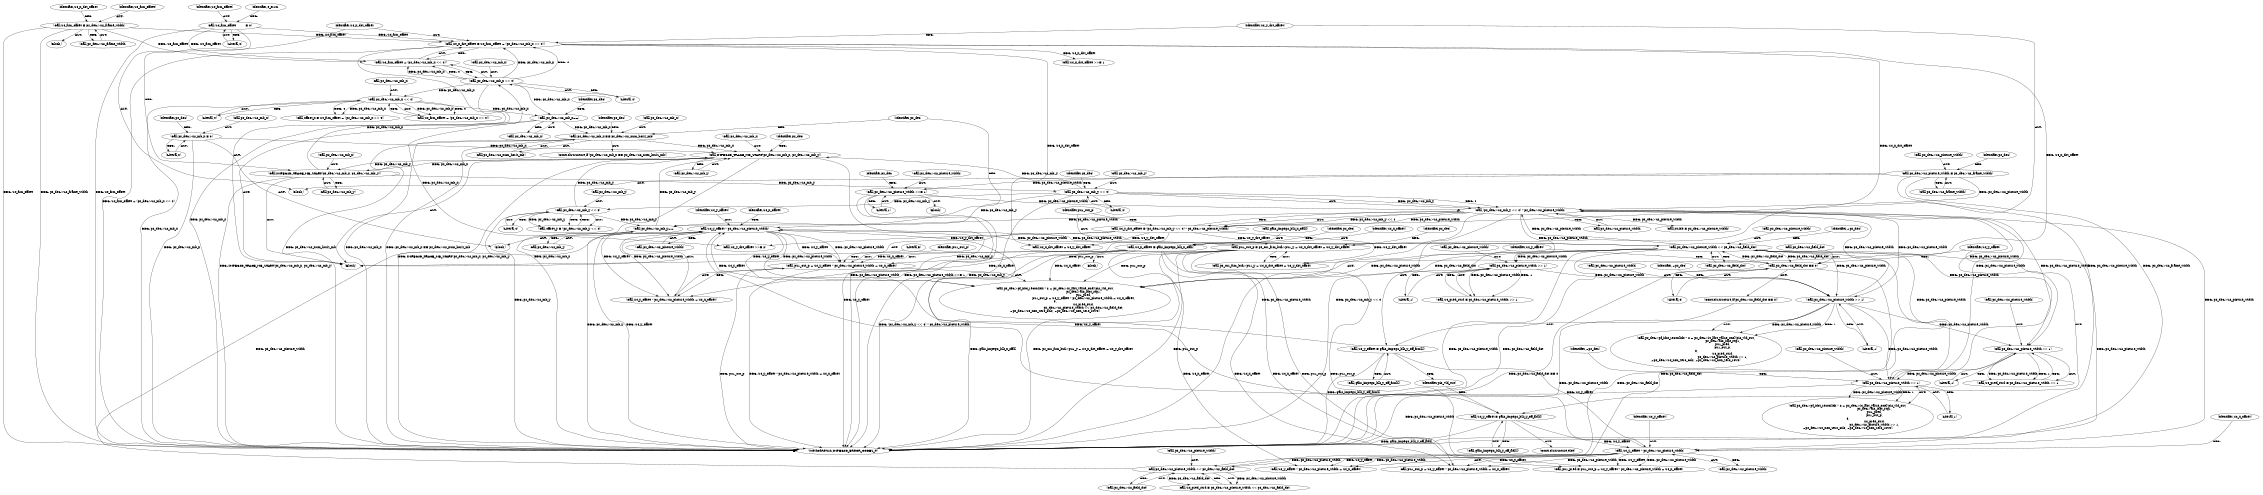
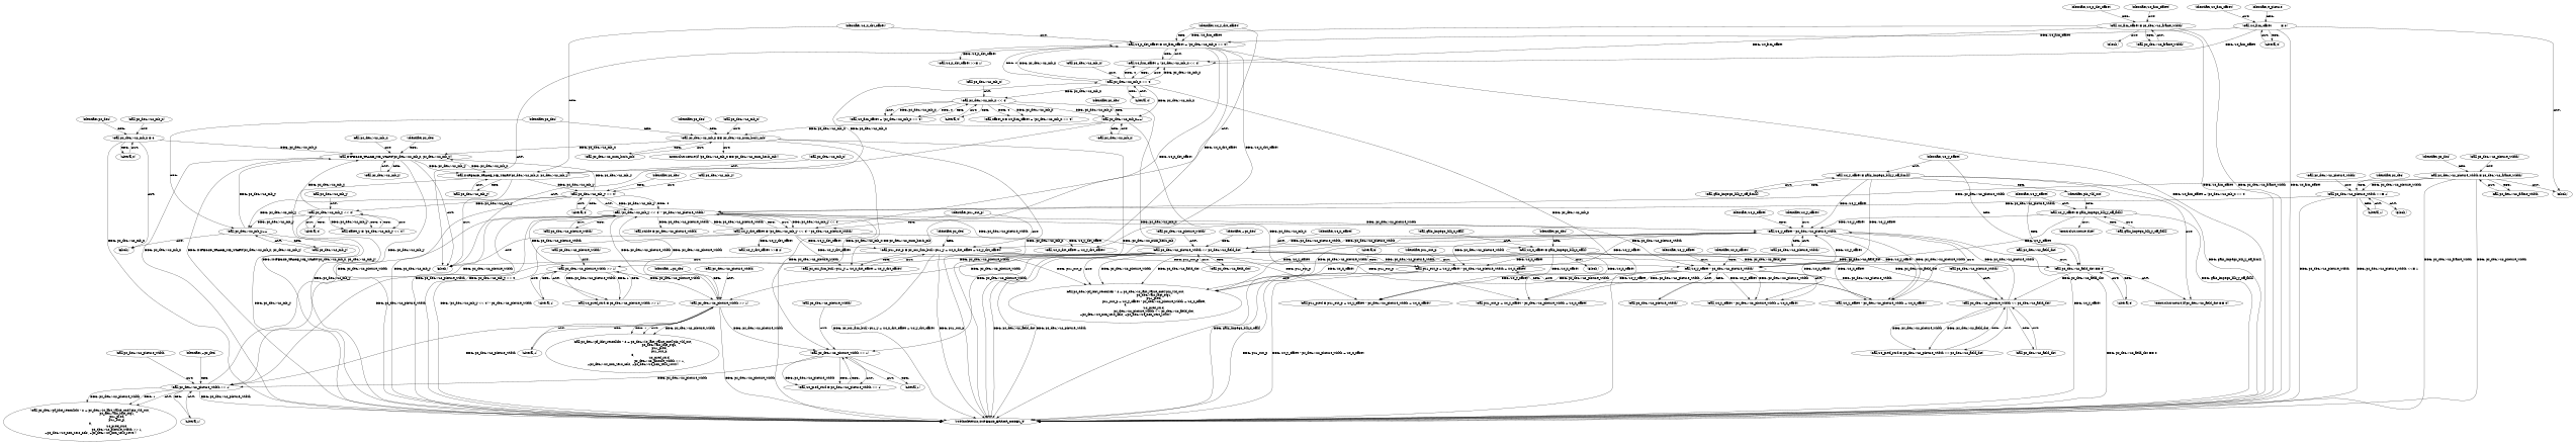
  digraph {
    n1 [label="(Call,pu1_out_p + u4_y_offset * ps_dec->u2_picture_width + u4_x_offset)"]
    n2 [label="(Call,ps_dec->pf_idct_recon[idx * 2 + ps_dec->i4_last_value_one](pi2_vld_out,\n                                                            ps_dec->ai2_idct_stg1,\n                                                            pu1_pred,\n                                                            pu1_out_p + u4_y_offset * ps_dec->u2_picture_width + u4_x_offset,\n 8,\n                                                            u4_pred_strd,\n                                                            ps_dec->u2_picture_width << ps_dec->u2_field_dct,\n ~ps_dec->u4_non_zero_cols, ~ps_dec->u4_non_zero_rows))"]
    n3 [label="(MethodReturn,IMPEG2D_ERROR_CODES_T)"]
    n4 [label="(Call,u4_y_offset * ps_dec->u2_picture_width + u4_x_offset)"]
    n5 [label="(Call,pu1_out_p = ps_cur_frm_buf->pu1_y + u4_x_dst_offset + u4_y_dst_offset)"]
    n6 [label="(Call,pu1_out_p + u4_y_offset * ps_dec->u2_picture_width + u4_x_offset)"]
    n7 [label="(Call,pu1_pred = pu1_out_p + u4_y_offset * ps_dec->u2_picture_width + u4_x_offset)"]
    n8 [label="(Call,ps_cur_frm_buf->pu1_y + u4_x_dst_offset + u4_y_dst_offset)"]
    n9 [label="(Block,)"]
    n10 [label="(Call,u4_x_dst_offset = u4_frm_offset + (ps_dec->u2_mb_x << 4))"]
    n11 [label="(Call,u4_x_dst_offset + u4_y_dst_offset)"]
    n12 [label="(Call,u4_frm_offset + (ps_dec->u2_mb_x << 4))"]
    n13 [label="(Call,u4_x_dst_offset >>= 1)"]
    n14 [label="(Call,ps_dec->u2_mb_x << 4)"]
    n15 [label="(Call,u4_frm_offset = ps_dec->u2_frame_width)"]
    n16 [label="(Block,)"]
    n17 [label="(Call,ps_dec->u2_frame_width)"]
    n18 [label="(Call,u4_frm_offset          = 0)"]
    n19 [label="(Block,)"]
    n20 [label="(Literal,0)"]
    n21 [label="(Call,ps_dec->u2_mb_x++)"]
    n22 [label="(Call,ps_dec->u2_mb_x << 4)"]
    n23 [label="(Literal,4)"]
    n24 [label="(Call,ps_dec->u2_mb_x == ps_dec->u2_num_horiz_mb)"]
    n25 [label="(Call,ps_dec->u2_mb_x)"]
    n26 [label="(Call,u4_frm_offset + (ps_dec->u2_mb_x << 4))"]
    n27 [label="(Literal,4)"]
    n28 [label="(Call,offset_x = u4_frm_offset + (ps_dec->u2_mb_x << 4))"]
    n29 [label="(Call,IMPEG2D_TRACE_MB_START(ps_dec->u2_mb_x, ps_dec->u2_mb_y))"]
    n30 [label="(Call,ps_dec->u2_mb_y << 4)"]
    n31 [label="(Call,ps_dec->u2_mb_y)"]
    n32 [label="(Call,IMPEG2D_TRACE_MB_START(ps_dec->u2_mb_x, ps_dec->u2_mb_y))"]
    n33 [label="(Call,ps_dec->u2_mb_y << 4)"]
    n34 [label="(Call,ps_dec->u2_mb_y++)"]
    n35 [label="(Call,(ps_dec->u2_mb_y << 4) * ps_dec->u2_picture_width)"]
    n36 [label="(Literal,4)"]
    n37 [label="(Call,ps_dec->u2_mb_y)"]
    n38 [label="(Call,ps_dec->u2_num_horiz_mb)"]
    n39 [label="(ControlStructure,if (ps_dec->u2_mb_x == ps_dec->u2_num_horiz_mb))"]
    n40 [label="(Call,ps_dec->u2_mb_x = 0)"]
    n41 [label="(Block,)"]
    n42 [label="(Literal,0)"]
    n43 [label="(Call,offset_y = (ps_dec->u2_mb_y << 4))"]
    n44 [label="(Literal,4)"]
    n45 [label="(Call,ps_dec->u2_mb_y)"]
    n46 [label="(Call,u4_y_dst_offset = (ps_dec->u2_mb_y << 4) * ps_dec->u2_picture_width)"]
    n47 [label="(Call,u4_y_offset * ps_dec->u2_picture_width)"]
    n48 [label="(Call,u4_y_offset * ps_dec->u2_picture_width)"]
    n49 [label="(Call,ps_dec->u2_picture_width >> 1)"]
    n50 [label="(Call,ps_dec->u2_picture_width >> 1)"]
    n51 [label="(Call,ps_dec->u2_picture_width >> 1)"]
    n52 [label="(Call,ps_dec->u2_picture_width >> 1)"]
    n53 [label="(Call,ps_dec->u2_picture_width)"]
    n54 [label="(Call,stride = ps_dec->u2_picture_width)"]
    n55 [label="(Call,u4_y_dst_offset >>= 2)"]
    n56 [label="(Call,ps_dec->u2_picture_width << ps_dec->u2_field_dct)"]
    n57 [label="(Call,ps_dec->u2_picture_width)"]
    n58 [label="(Call,ps_dec->u2_picture_width << ps_dec->u2_field_dct)"]
    n59 [label="(Call,ps_dec->u2_picture_width)"]
    n60 [label="(Call,u4_y_offset * ps_dec->u2_picture_width + u4_x_offset)"]
    n61 [label="(Literal,1)"]
    n62 [label="(Call,ps_dec->pf_idct_recon[idx * 2 + ps_dec->i4_last_value_one](pi2_vld_out,\n                                                        ps_dec->ai2_idct_stg1,\n                                                        pu1_pred,\n                                                        pu1_out_p,\n 8,\n                                                        u4_pred_strd,\n                                                        ps_dec->u2_picture_width >> 1,\n ~ps_dec->u4_non_zero_cols, ~ps_dec->u4_non_zero_rows))"]
    n63 [label="(Call,u4_pred_strd = ps_dec->u2_picture_width >> 1)"]
    n64 [label="(Literal,1)"]
    n65 [label="(Literal,1)"]
    n66 [label="(Call,ps_dec->pf_idct_recon[idx * 2 + ps_dec->i4_last_value_one](pi2_vld_out,\n                                                        ps_dec->ai2_idct_stg1,\n                                                        pu1_pred,\n                                                        pu1_out_p,\n 8,\n                                                        u4_pred_strd,\n                                                        ps_dec->u2_picture_width >> 1,\n ~ps_dec->u4_non_zero_cols, ~ps_dec->u4_non_zero_rows))"]
    n67 [label="(Literal,1)"]
    n68 [label="(Call,u4_pred_strd = ps_dec->u2_picture_width >> 1)"]
    n69 [label="(Call,ps_dec->u2_field_dct == 0)"]
    n70 [label="(Call,ps_dec->u2_field_dct)"]
    n71 [label="(ControlStructure,if(ps_dec->u2_field_dct == 0))"]
    n72 [label="(Literal,0)"]
    n73 [label="(Call,u4_y_offset = gai2_impeg2_blk_y_off_fld[i])"]
    n74 [label="(Call,gai2_impeg2_blk_y_off_fld[i])"]
    n75 [label="(ControlStructure,else)"]
    n76 [label="(Call,ps_dec->u2_field_dct)"]
    n77 [label="(Call,u4_pred_strd = ps_dec->u2_picture_width << ps_dec->u2_field_dct)"]
    n78 [label="(Call,u4_y_offset = gai2_impeg2_blk_y_off_frm[i])"]
    n79 [label="(Call,gai2_impeg2_blk_y_off_frm[i])"]
    n80 [label="(Identifier,pi2_vld_out)"]
    n81 [label="(Call,ps_dec->u2_picture_width <<= 1)"]
    n82 [label="(Literal,1)"]
    n83 [label="(Block,)"]
    n84 [label="(Call,ps_dec->u2_picture_width = ps_dec->u2_frame_width)"]
    n85 [label="(Call,ps_dec->u2_frame_width)"]
    n86 [label="(Call,u4_x_offset = gai2_impeg2_blk_x_off[i])"]
    n87 [label="(Block,)"]
    n88 [label="(Call,gai2_impeg2_blk_x_off[i])"]
    n89 [label="(Identifier,ps_dec)"]
    n90 [label="(Identifier,u4_x_dst_offset)"]
    n91 [label="(Call,ps_dec->u2_mb_x)"]
    n92 [label="(Call,ps_dec->u2_picture_width)"]
    n93 [label="(Identifier,ps_dec)"]
    n94 [label="(Identifier,u4_x_offset)"]
    n95 [label="(Identifier,ps_dec)"]
    n96 [label="(Identifier,ps_dec)"]
    n97 [label="(Identifier,u4_y_offset)"]
    n98 [label="(Call,ps_dec->u2_field_dct)"]
    n99 [label="(Identifier,ps_dec)"]
    n100 [label="(Literal,5)"]
    n101 [label="(Identifier,u4_x_dst_offset)"]
    n102 [label="(Call,ps_dec->u2_mb_x)"]
    n103 [label="(Call,ps_dec->u2_mb_x)"]
    n104 [label="(Identifier,u4_frm_offset)"]
    n105 [label="(Identifier,u4_frm_offset)"]
    n106 [label="(Call,ps_dec->u2_picture_width)"]
    n107 [label="(Identifier,ps_dec)"]
    n108 [label="(Identifier,~ps_dec)"]
    n109 [label="(Call,ps_dec->u2_picture_width)"]
    n110 [label="(Identifier,u4_x_offset)"]
    n111 [label="(Identifier,u4_x_offset)"]
    n112 [label="(Call,ps_dec->u2_mb_y)"]
    n113 [label="(Call,ps_dec->u2_picture_width)"]
    n114 [label="(Call,ps_dec->u2_picture_width)"]
    n115 [label="(Identifier,ps_dec)"]
    n116 [label="(Call,ps_dec->u2_mb_x)"]
    n117 [label="(Identifier,ps_dec)"]
    n118 [label="(Identifier,u4_y_dst_offset)"]
    n119 [label="(Identifier,ps_dec)"]
    n120 [label="(Identifier,~ps_dec)"]
    n121 [label="(Identifier,pu1_out_p)"]
    n122 [label="(Identifier,ps_dec)"]
    n123 [label="(Call,ps_dec->u2_picture_width)"]
    n124 [label="(Identifier,u4_y_offset)"]
    n125 [label="(Identifier,u4_y_offset)"]
    n126 [label="(Call,ps_dec->u2_mb_x)"]
    n127 [label="(Call,ps_dec->u2_mb_x)"]
-   n128 [label="(Identifier,e_error)"]
+   n128 [label="(Identifier,e_picture)"]
    n129 [label="(Identifier,pu1_out_p)"]
    n130 [label="(Call,ps_dec->u2_mb_y)"]
    n131 [label="(Identifier,u4_y_offset)"]
    n132 [label="(Call,ps_dec->u2_picture_width)"]
    n133 [label="(Identifier,~ps_dec)"]
    n134 [label="(Call,ps_dec->u2_picture_width)"]
    n1 -> n2 [label="AST: "]
    n1 -> n3 [label="DDG: pu1_out_p"]
    n1 -> n3 [label="DDG: u4_y_offset * ps_dec->u2_picture_width + u4_x_offset"]
    n1 -> n4 [label="CFG: "]
    n4 -> n1 [label="AST: "]
    n5 -> n1 [label="DDG: pu1_out_p"]
    n5 -> n2 [label="DDG: pu1_out_p"]
    n5 -> n3 [label="DDG: ps_cur_frm_buf->pu1_y + u4_x_dst_offset + u4_y_dst_offset"]
    n5 -> n3 [label="DDG: pu1_out_p"]
    n5 -> n6 [label="DDG: pu1_out_p"]
    n5 -> n7 [label="DDG: pu1_out_p"]
    n5 -> n8 [label="CFG: "]
    n5 -> n9 [label="AST: "]
    n8 -> n5 [label="AST: "]
    n10 -> n3 [label="DDG: u4_frm_offset + (ps_dec->u2_mb_x << 4)"]
    n10 -> n5 [label="DDG: u4_x_dst_offset"]
    n10 -> n8 [label="DDG: u4_x_dst_offset"]
    n10 -> n9 [label="AST: "]
    n10 -> n11 [label="DDG: u4_x_dst_offset"]
    n10 -> n12 [label="CFG: "]
    n10 -> n13 [label="DDG: u4_x_dst_offset"]
    n12 -> n10 [label="AST: "]
    n12 -> n14 [label="CFG: "]
    n14 -> n3 [label="DDG: ps_dec->u2_mb_x"]
    n14 -> n10 [label="DDG: ps_dec->u2_mb_x"]
    n14 -> n10 [label="DDG: 4"]
    n14 -> n12 [label="AST: "]
    n14 -> n12 [label="DDG: ps_dec->u2_mb_x"]
    n14 -> n12 [label="DDG: 4"]
    n14 -> n21 [label="DDG: ps_dec->u2_mb_x"]
    n14 -> n22 [label="DDG: ps_dec->u2_mb_x"]
    n14 -> n23 [label="CFG: "]
    n15 -> n3 [label="DDG: u4_frm_offset"]
    n15 -> n3 [label="DDG: ps_dec->u2_frame_width"]
    n15 -> n10 [label="DDG: u4_frm_offset"]
    n15 -> n12 [label="DDG: u4_frm_offset"]
    n15 -> n16 [label="AST: "]
    n15 -> n17 [label="CFG: "]
    n17 -> n15 [label="AST: "]
    n18 -> n3 [label="DDG: u4_frm_offset"]
    n18 -> n10 [label="DDG: u4_frm_offset"]
    n18 -> n12 [label="DDG: u4_frm_offset"]
    n18 -> n19 [label="AST: "]
    n18 -> n20 [label="CFG: "]
    n20 -> n18 [label="AST: "]
-   n21 -> n55 [label="DDG: ps_dec->u2_mb_x"]
+   n21 -> n3 [label="DDG: ps_dec->u2_mb_x"]
    n21 -> n9 [label="AST: "]
    n21 -> n24 [label="DDG: ps_dec->u2_mb_x"]
    n21 -> n25 [label="CFG: "]
    n22 -> n3 [label="DDG: ps_dec->u2_mb_x"]
    n22 -> n21 [label="DDG: ps_dec->u2_mb_x"]
    n22 -> n26 [label="AST: "]
    n22 -> n26 [label="DDG: ps_dec->u2_mb_x"]
    n22 -> n26 [label="DDG: 4"]
    n22 -> n27 [label="CFG: "]
    n22 -> n28 [label="DDG: ps_dec->u2_mb_x"]
    n22 -> n28 [label="DDG: 4"]
    n23 -> n14 [label="AST: "]
    n24 -> n3 [label="DDG: ps_dec->u2_mb_x"]
    n24 -> n3 [label="DDG: ps_dec->u2_mb_x == ps_dec->u2_num_horiz_mb"]
    n24 -> n3 [label="DDG: ps_dec->u2_num_horiz_mb"]
    n24 -> n32 [label="DDG: ps_dec->u2_mb_x"]
-   n24 -> n38 [label="AST: "]
+   n24 -> n38 [label="CFG: "]
    n24 -> n39 [label="AST: "]
    n25 -> n21 [label="AST: "]
    n26 -> n22 [label="CFG: "]
    n27 -> n22 [label="AST: "]
    n29 -> n3 [label="DDG: IMPEG2D_TRACE_MB_START(ps_dec->u2_mb_x, ps_dec->u2_mb_y)"]
    n29 -> n9 [label="AST: "]
    n29 -> n14 [label="DDG: ps_dec->u2_mb_x"]
    n29 -> n30 [label="DDG: ps_dec->u2_mb_y"]
    n29 -> n31 [label="CFG: "]
    n30 -> n3 [label="DDG: ps_dec->u2_mb_y"]
    n30 -> n32 [label="DDG: ps_dec->u2_mb_y"]
    n30 -> n33 [label="DDG: ps_dec->u2_mb_y"]
    n30 -> n34 [label="DDG: ps_dec->u2_mb_y"]
    n30 -> n35 [label="AST: "]
    n30 -> n35 [label="DDG: ps_dec->u2_mb_y"]
    n30 -> n35 [label="DDG: 4"]
    n30 -> n36 [label="CFG: "]
    n31 -> n29 [label="AST: "]
    n32 -> n3 [label="DDG: ps_dec->u2_mb_x"]
    n32 -> n3 [label="DDG: ps_dec->u2_mb_y"]
    n32 -> n3 [label="DDG: IMPEG2D_TRACE_MB_START(ps_dec->u2_mb_x, ps_dec->u2_mb_y)"]
    n32 -> n9 [label="AST: "]
    n32 -> n29 [label="DDG: ps_dec->u2_mb_x"]
    n32 -> n29 [label="DDG: ps_dec->u2_mb_y"]
    n32 -> n37 [label="CFG: "]
    n33 -> n3 [label="DDG: ps_dec->u2_mb_y"]
    n33 -> n32 [label="DDG: ps_dec->u2_mb_y"]
    n33 -> n34 [label="DDG: ps_dec->u2_mb_y"]
    n33 -> n43 [label="AST: "]
    n33 -> n43 [label="DDG: ps_dec->u2_mb_y"]
    n33 -> n43 [label="DDG: 4"]
    n33 -> n44 [label="CFG: "]
    n34 -> n3 [label="DDG: ps_dec->u2_mb_y"]
    n34 -> n32 [label="DDG: ps_dec->u2_mb_y"]
    n34 -> n41 [label="AST: "]
    n34 -> n45 [label="CFG: "]
    n35 -> n3 [label="DDG: ps_dec->u2_picture_width"]
    n35 -> n3 [label="DDG: ps_dec->u2_mb_y << 4"]
    n35 -> n46 [label="AST: "]
    n35 -> n46 [label="DDG: ps_dec->u2_mb_y << 4"]
    n35 -> n46 [label="DDG: ps_dec->u2_picture_width"]
    n35 -> n47 [label="DDG: ps_dec->u2_picture_width"]
    n35 -> n48 [label="DDG: ps_dec->u2_picture_width"]
    n35 -> n49 [label="DDG: ps_dec->u2_picture_width"]
    n35 -> n50 [label="DDG: ps_dec->u2_picture_width"]
    n35 -> n51 [label="DDG: ps_dec->u2_picture_width"]
    n35 -> n52 [label="DDG: ps_dec->u2_picture_width"]
    n35 -> n53 [label="CFG: "]
    n35 -> n54 [label="DDG: ps_dec->u2_picture_width"]
    n36 -> n30 [label="AST: "]
    n37 -> n32 [label="AST: "]
    n38 -> n24 [label="AST: "]
    n40 -> n3 [label="DDG: ps_dec->u2_mb_x"]
    n40 -> n32 [label="DDG: ps_dec->u2_mb_x"]
    n40 -> n41 [label="AST: "]
    n40 -> n42 [label="CFG: "]
    n42 -> n40 [label="AST: "]
    n43 -> n33 [label="CFG: "]
    n44 -> n33 [label="AST: "]
    n45 -> n34 [label="AST: "]
    n46 -> n3 [label="DDG: (ps_dec->u2_mb_y << 4) * ps_dec->u2_picture_width"]
    n46 -> n5 [label="DDG: u4_y_dst_offset"]
    n46 -> n8 [label="DDG: u4_y_dst_offset"]
    n46 -> n9 [label="AST: "]
    n46 -> n11 [label="DDG: u4_y_dst_offset"]
    n46 -> n35 [label="CFG: "]
    n46 -> n55 [label="DDG: u4_y_dst_offset"]
    n47 -> n1 [label="DDG: u4_y_offset"]
    n47 -> n1 [label="DDG: ps_dec->u2_picture_width"]
    n47 -> n2 [label="DDG: u4_y_offset"]
    n47 -> n2 [label="DDG: ps_dec->u2_picture_width"]
    n47 -> n3 [label="DDG: u4_y_offset"]
    n47 -> n4 [label="AST: "]
    n47 -> n4 [label="DDG: u4_y_offset"]
    n47 -> n4 [label="DDG: ps_dec->u2_picture_width"]
    n47 -> n56 [label="DDG: ps_dec->u2_picture_width"]
    n47 -> n57 [label="CFG: "]
    n48 -> n6 [label="DDG: u4_y_offset"]
    n48 -> n6 [label="DDG: ps_dec->u2_picture_width"]
    n48 -> n7 [label="DDG: u4_y_offset"]
    n48 -> n7 [label="DDG: ps_dec->u2_picture_width"]
    n48 -> n47 [label="DDG: u4_y_offset"]
    n48 -> n58 [label="DDG: ps_dec->u2_picture_width"]
    n48 -> n59 [label="CFG: "]
    n48 -> n60 [label="AST: "]
    n48 -> n60 [label="DDG: u4_y_offset"]
    n48 -> n60 [label="DDG: ps_dec->u2_picture_width"]
    n49 -> n3 [label="DDG: ps_dec->u2_picture_width"]
    n49 -> n35 [label="DDG: ps_dec->u2_picture_width"]
    n49 -> n51 [label="DDG: ps_dec->u2_picture_width"]
    n49 -> n52 [label="DDG: ps_dec->u2_picture_width"]
    n49 -> n61 [label="CFG: "]
    n49 -> n62 [label="AST: "]
    n49 -> n62 [label="DDG: ps_dec->u2_picture_width"]
    n49 -> n62 [label="DDG: 1"]
    n50 -> n49 [label="DDG: ps_dec->u2_picture_width"]
    n50 -> n63 [label="AST: "]
    n50 -> n63 [label="DDG: ps_dec->u2_picture_width"]
    n50 -> n63 [label="DDG: 1"]
    n50 -> n64 [label="CFG: "]
    n51 -> n3 [label="DDG: ps_dec->u2_picture_width"]
    n51 -> n35 [label="DDG: ps_dec->u2_picture_width"]
    n51 -> n65 [label="CFG: "]
    n51 -> n66 [label="AST: "]
    n51 -> n66 [label="DDG: ps_dec->u2_picture_width"]
    n51 -> n66 [label="DDG: 1"]
    n52 -> n51 [label="DDG: ps_dec->u2_picture_width"]
    n52 -> n67 [label="CFG: "]
    n52 -> n68 [label="AST: "]
    n52 -> n68 [label="DDG: ps_dec->u2_picture_width"]
    n52 -> n68 [label="DDG: 1"]
    n53 -> n35 [label="AST: "]
    n56 -> n2 [label="AST: "]
    n56 -> n2 [label="DDG: ps_dec->u2_picture_width"]
    n56 -> n2 [label="DDG: ps_dec->u2_field_dct"]
    n56 -> n3 [label="DDG: ps_dec->u2_picture_width"]
    n56 -> n3 [label="DDG: ps_dec->u2_field_dct"]
    n56 -> n35 [label="DDG: ps_dec->u2_picture_width"]
    n56 -> n47 [label="DDG: ps_dec->u2_picture_width"]
    n56 -> n48 [label="DDG: ps_dec->u2_picture_width"]
    n56 -> n49 [label="DDG: ps_dec->u2_picture_width"]
    n56 -> n50 [label="DDG: ps_dec->u2_picture_width"]
    n56 -> n51 [label="DDG: ps_dec->u2_picture_width"]
    n56 -> n52 [label="DDG: ps_dec->u2_picture_width"]
    n56 -> n69 [label="DDG: ps_dec->u2_field_dct"]
    n56 -> n70 [label="CFG: "]
    n57 -> n47 [label="AST: "]
    n58 -> n47 [label="DDG: ps_dec->u2_picture_width"]
    n58 -> n56 [label="DDG: ps_dec->u2_field_dct"]
    n58 -> n76 [label="CFG: "]
    n58 -> n77 [label="AST: "]
    n58 -> n77 [label="DDG: ps_dec->u2_picture_width"]
    n58 -> n77 [label="DDG: ps_dec->u2_field_dct"]
    n59 -> n48 [label="AST: "]
    n61 -> n49 [label="AST: "]
    n63 -> n50 [label="CFG: "]
    n64 -> n50 [label="AST: "]
    n65 -> n51 [label="AST: "]
    n67 -> n52 [label="AST: "]
    n68 -> n52 [label="CFG: "]
    n69 -> n3 [label="DDG: ps_dec->u2_field_dct == 0"]
    n69 -> n56 [label="DDG: ps_dec->u2_field_dct"]
    n69 -> n58 [label="DDG: ps_dec->u2_field_dct"]
    n69 -> n71 [label="AST: "]
    n69 -> n72 [label="CFG: "]
    n70 -> n56 [label="AST: "]
    n72 -> n69 [label="AST: "]
    n73 -> n3 [label="DDG: gai2_impeg2_blk_y_off_fld[i]"]
    n73 -> n47 [label="DDG: u4_y_offset"]
    n73 -> n48 [label="DDG: u4_y_offset"]
    n73 -> n74 [label="CFG: "]
    n73 -> n75 [label="AST: "]
    n74 -> n73 [label="AST: "]
    n76 -> n58 [label="AST: "]
    n77 -> n58 [label="CFG: "]
    n78 -> n3 [label="DDG: gai2_impeg2_blk_y_off_frm[i]"]
    n78 -> n47 [label="DDG: u4_y_offset"]
    n78 -> n48 [label="DDG: u4_y_offset"]
-   n71 -> n78 [label="AST: "]
+   n78 -> n71 [label="AST: "]
    n78 -> n79 [label="CFG: "]
    n78 -> n80 [label="CFG: "]
    n79 -> n78 [label="AST: "]
    n80 -> n73 [label="CFG: "]
    n81 -> n3 [label="DDG: ps_dec->u2_picture_width"]
    n81 -> n3 [label="DDG: ps_dec->u2_picture_width <<= 1"]
    n81 -> n35 [label="DDG: ps_dec->u2_picture_width"]
    n81 -> n82 [label="CFG: "]
    n81 -> n83 [label="AST: "]
    n82 -> n81 [label="AST: "]
    n84 -> n3 [label="DDG: ps_dec->u2_picture_width"]
    n84 -> n3 [label="DDG: ps_dec->u2_frame_width"]
    n84 -> n19 [label="AST: "]
    n84 -> n35 [label="DDG: ps_dec->u2_picture_width"]
    n84 -> n81 [label="DDG: ps_dec->u2_picture_width"]
    n84 -> n85 [label="CFG: "]
    n85 -> n84 [label="AST: "]
    n86 -> n1 [label="DDG: u4_x_offset"]
    n86 -> n2 [label="DDG: u4_x_offset"]
    n86 -> n3 [label="DDG: gai2_impeg2_blk_x_off[i]"]
    n86 -> n4 [label="DDG: u4_x_offset"]
    n86 -> n6 [label="DDG: u4_x_offset"]
    n86 -> n7 [label="DDG: u4_x_offset"]
    n86 -> n60 [label="DDG: u4_x_offset"]
    n86 -> n87 [label="AST: "]
    n88 -> n86 [label="AST: "]
    n89 -> n30 [label="CFG: "]
    n90 -> n15 [label="CFG: "]
    n91 -> n32 [label="AST: "]
    n92 -> n56 [label="AST: "]
    n93 -> n24 [label="CFG: "]
    n93 -> n34 [label="CFG: "]
    n94 -> n48 [label="CFG: "]
    n95 -> n24 [label="CFG: "]
    n96 -> n84 [label="CFG: "]
    n97 -> n48 [label="AST: "]
    n98 -> n69 [label="AST: "]
    n99 -> n86 [label="CFG: "]
    n100 -> n1 [label="CFG: "]
    n101 -> n10 [label="AST: "]
    n101 -> n29 [label="CFG: "]
    n102 -> n14 [label="AST: "]
    n103 -> n22 [label="AST: "]
    n104 -> n15 [label="AST: "]
    n105 -> n18 [label="AST: "]
    n106 -> n51 [label="AST: "]
    n107 -> n81 [label="CFG: "]
    n108 -> n51 [label="CFG: "]
    n109 -> n58 [label="AST: "]
    n110 -> n86 [label="AST: "]
    n111 -> n47 [label="CFG: "]
    n112 -> n30 [label="AST: "]
    n113 -> n50 [label="AST: "]
    n114 -> n81 [label="AST: "]
    n115 -> n32 [label="CFG: "]
    n116 -> n40 [label="AST: "]
    n117 -> n5 [label="CFG: "]
    n118 -> n10 [label="CFG: "]
    n118 -> n46 [label="AST: "]
    n119 -> n40 [label="CFG: "]
    n120 -> n49 [label="CFG: "]
    n121 -> n5 [label="AST: "]
    n121 -> n46 [label="CFG: "]
    n122 -> n21 [label="CFG: "]
    n123 -> n49 [label="AST: "]
    n124 -> n47 [label="AST: "]
    n125 -> n69 [label="CFG: "]
    n125 -> n73 [label="AST: "]
    n126 -> n29 [label="AST: "]
    n127 -> n24 [label="AST: "]
    n128 -> n18 [label="CFG: "]
    n129 -> n1 [label="AST: "]
    n130 -> n33 [label="AST: "]
    n131 -> n69 [label="CFG: "]
    n131 -> n78 [label="AST: "]
    n132 -> n84 [label="AST: "]
    n133 -> n56 [label="CFG: "]
    n134 -> n52 [label="AST: "]
  }
